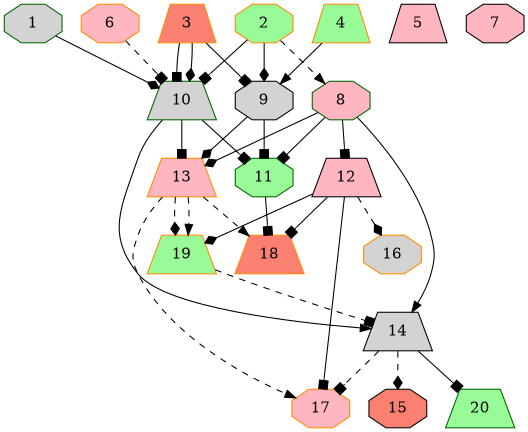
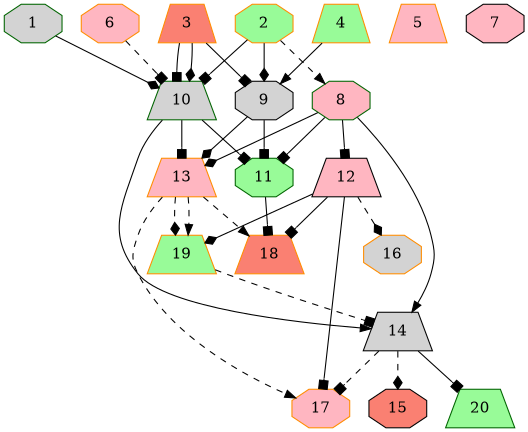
  digraph {
    node [alpha=0.09 color=darkorange fillcolor=lightpink shape=octagon style=filled]
    edge [arrowhead=box style=solid]
    1 [alpha=0.01 color=darkgreen expect_size=8203264 fillcolor=lightgrey]
    10 [color=darkgreen expect_size=48401408 fillcolor=lightgrey shape=trapezium]
    11 [alpha=0.16 color=darkgreen expect_size=29734912 fillcolor=palegreen]
    13 [alpha=0.14 expect_size=34046976 shape=trapezium]
    14 [alpha=0.06 color=black expect_size=32072704 fillcolor=lightgrey shape=trapezium]
    18 [alpha=0.07 expect_size=16048128 fillcolor=salmon shape=trapezium]
    17 [expect_size=42759168]
    19 [alpha=0.08 expect_size=39802880 fillcolor=palegreen shape=trapezium]
    15 [alpha=0.06 color=black expect_size=51771392 fillcolor=salmon]
    20 [alpha=0.11 color=darkgreen expect_size=50155520 fillcolor=palegreen shape=trapezium]
    2 [alpha=0.01 expect_size=29038592 fillcolor=palegreen]
    8 [alpha=0.10 color=darkgreen expect_size=16248832]
    9 [alpha=0.04 color=black expect_size=16568320 fillcolor=lightgrey]
    12 [alpha=0.13 color=black expect_size=31262720 shape=trapezium]
    16 [alpha=0.16 expect_size=27884544 fillcolor=lightgrey]
    3 [alpha=0.19 expect_size=47348736 fillcolor=salmon shape=trapezium]
    4 [alpha=0.08 expect_size=34388992 fillcolor=palegreen shape=trapezium]
-   5 [alpha=0.10 color=black expect_size=16465920 shape=trapezium]
+   5 [alpha=0.10 expect_size=16465920 shape=trapezium]
    6 [alpha=0.06 expect_size=23716864]
    7 [color=black expect_size=17778688]
    1 -> 10 [arrowhead=diamond]
    10 -> 11
    10 -> 13
    10 -> 14 [arrowhead=normal]
    11 -> 18
    13 -> 18 [arrowhead=normal style=dashed]
    13 -> 17 [arrowhead=normal style=dashed]
    13 -> 19 [arrowhead=diamond style=dashed]
    13 -> 19 [arrowhead=normal style=dashed]
    14 -> 17 [style=dashed]
    14 -> 15 [arrowhead=diamond style=dashed]
    14 -> 20
    19 -> 14 [style=dashed]
    2 -> 10
    2 -> 8 [arrowhead=normal style=dashed]
    2 -> 9 [arrowhead=diamond]
    8 -> 11
    8 -> 13 [arrowhead=diamond]
    8 -> 14 [arrowhead=normal]
    8 -> 12
    9 -> 11
    9 -> 13 [arrowhead=diamond]
    12 -> 18
    12 -> 17
    12 -> 19 [arrowhead=diamond]
    12 -> 16 [arrowhead=diamond style=dashed]
    3 -> 10
    3 -> 10 [arrowhead=diamond]
    3 -> 9
    4 -> 9 [arrowhead=normal]
    6 -> 10 [style=dashed]
  }
